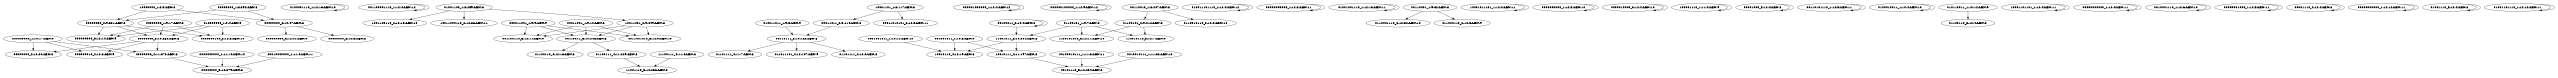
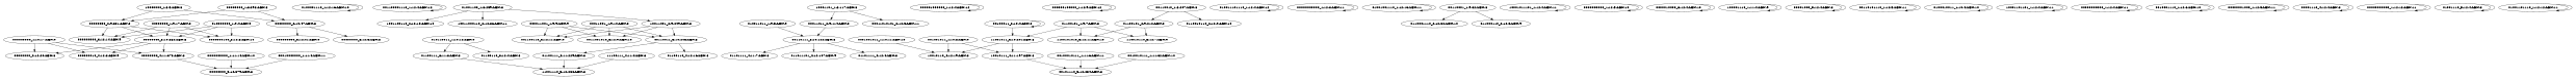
  digraph {
    "00010000000_1-11:4-LEN:11"
    "00000000_5-12:379-LEN:8"
    "00000000_2-9:381-LEN:8"
    "000000000_3-12:14-LEN:9"
    "0000000100_3-12:5-LEN:10"
    "00000000_3-10:382-LEN:8"
    "00000000_4-11:373-LEN:8"
    "00000000_4-12:20-LEN:8"
    "000000010_4-12:8-LEN:9"
    "0100001110_1-12:16-LEN:10"
    "001100001110_1-12:4-LEN:12"
    "10011001_2-9:249-LEN:8"
    "001100110_3-12:11-LEN:9"
    "00110011_3-10:246-LEN:8"
    "0011001010_3-12:9-LEN:10"
    "01100110_4-12:16-LEN:8"
    "01100111_4-11:229-LEN:8"
    "11001110_5-12:238-LEN:8"
    "00011011_2-9:114-LEN:8"
    "00110111_3-10:122-LEN:8"
    "01101111_4-11:7-LEN:8"
    "011011101_4-12:107-LEN:9"
    "01101111_4-12:4-LEN:8"
+   "01100111_3-11:8-LEN:8"
    "000001000000_1-12:4-LEN:12"
    "000000100000_1-12:9-LEN:12"
    "00000000_1-9:17-LEN:8"
    "00100011_2-10:4-LEN:8"
    "11001011_3-10:201-LEN:8"
    "01100101_1-9:7-LEN:8"
    "110010110_3-12:7-LEN:9"
    "1100101010_3-12:11-LEN:10"
    "10010110_4-12:19-LEN:8"
    "10010111_4-11:197-LEN:8"
    "00101110_5-12:234-LEN:8"
    "10000000_1-8:5-LEN:8"
    "00000000_2-10:47-LEN:8"
    "000000000_3-12:41-LEN:9"
    "00000000_3-12:5-LEN:8"
    "010011101110_1-12:4-LEN:12"
    "00000000000_1-12:8-LEN:11"
    "01001001110_1-12:13-LEN:11"
    "001001011_1-10:8-LEN:9"
    "00110001_1-9:32-LEN:8"
    "0110001110_2-12:32-LEN:10"
    "011000110_2-12:5-LEN:9"
    "10001011101_1-12:4-LEN:11"
    "00000000_1-8:398-LEN:8"
    "0000000000_1-12:5-LEN:10"
    "0000010000_3-12:4-LEN:10"
    "010000000_1-9:4-LEN:9"
    "100001110_1-11:4-LEN:9"
    "00001000_5-12:4-LEN:8"
    "00110101110_1-12:5-LEN:11"
    "0100010011_1-10:4-LEN:10"
    "010110011_1-10:12-LEN:9"
    "01100110_3-12:4-LEN:8"
    "10001101101_1-12:4-LEN:11"
    "00000000000_1-12:4-LEN:11"
    "01100101_2-9:212-LEN:8"
    "0000000000_1-11:14-LEN:10"
    "0010001110_1-12:6-LEN:10"
    "01001100_1-8:259-LEN:8"
    n64 [label="10011000110_2-12:86-LEN:11"]
    "1001100110_2-12:15-LEN:10"
    "00000001000_1-12:5-LEN:11"
    "10001101_1-8:117-LEN:8"
    "00011010101_2-12:5-LEN:11"
    "0001001011_1-10:11-LEN:10"
    "00001110_4-12:4-LEN:8"
    "00110010_1-8:207-LEN:8"
    "0110010110_2-12:9-LEN:10"
    "00000000000_1-12:12-LEN:11"
    "11100111_4-11:4-LEN:8"
    "01001110_5-12:4-LEN:8"
    "010011011_1-9:5-LEN:9"
    "00100010111_1-11:6-LEN:11"
    "0010010111_1-11:32-LEN:10"
    "000000000_1-10:17-LEN:9"
    "00011001_1-9:10-LEN:8"
    "000011001_1-9:9-LEN:9"
    "01001101110_1-12:12-LEN:11"
    "00010000000_1-11:4-LEN:11" -> "00000000_5-12:379-LEN:8"
    "00000000_2-9:381-LEN:8" -> "000000000_3-12:14-LEN:9"
    "00000000_2-9:381-LEN:8" -> "0000000100_3-12:5-LEN:10"
    "00000000_2-9:381-LEN:8" -> "00000000_3-10:382-LEN:8"
    "00000000_3-10:382-LEN:8" -> "00000000_4-11:373-LEN:8"
    "00000000_3-10:382-LEN:8" -> "00000000_4-12:20-LEN:8"
    "00000000_3-10:382-LEN:8" -> "000000010_4-12:8-LEN:9"
    "00000000_4-11:373-LEN:8" -> "00000000_5-12:379-LEN:8"
    "0100001110_1-12:16-LEN:10" -> "0100001110_1-12:16-LEN:10"
    "001100001110_1-12:4-LEN:12" -> "001100001110_1-12:4-LEN:12"
    "10011001_2-9:249-LEN:8" -> "001100110_3-12:11-LEN:9"
    "10011001_2-9:249-LEN:8" -> "00110011_3-10:246-LEN:8"
    "10011001_2-9:249-LEN:8" -> "0011001010_3-12:9-LEN:10"
    "00110011_3-10:246-LEN:8" -> "01100110_4-12:16-LEN:8"
    "00110011_3-10:246-LEN:8" -> "01100111_4-11:229-LEN:8"
    "01100111_4-11:229-LEN:8" -> "11001110_5-12:238-LEN:8"
    "00011011_2-9:114-LEN:8" -> "00110111_3-10:122-LEN:8"
    "00110111_3-10:122-LEN:8" -> "01101111_4-11:7-LEN:8"
    "00110111_3-10:122-LEN:8" -> "011011101_4-12:107-LEN:9"
    "00110111_3-10:122-LEN:8" -> "01101111_4-12:4-LEN:8"
+   "01100111_3-11:8-LEN:8" -> "11001110_5-12:238-LEN:8"
    "000001000000_1-12:4-LEN:12" -> "000001000000_1-12:4-LEN:12"
    "000000100000_1-12:9-LEN:12" -> "000000100000_1-12:9-LEN:12"
    "00000000_1-9:17-LEN:8" -> "000000000_3-12:14-LEN:9"
    "00000000_1-9:17-LEN:8" -> "0000000100_3-12:5-LEN:10"
    "00000000_1-9:17-LEN:8" -> "00000000_3-10:382-LEN:8"
    "00100011_2-10:4-LEN:8" -> "00100011_2-10:4-LEN:8"
    "00100011_2-10:4-LEN:8" -> "11001011_3-10:201-LEN:8"
    "11001011_3-10:201-LEN:8" -> "10010110_4-12:19-LEN:8"
    "11001011_3-10:201-LEN:8" -> "10010111_4-11:197-LEN:8"
    "01100101_1-9:7-LEN:8" -> "11001011_3-10:201-LEN:8"
    "01100101_1-9:7-LEN:8" -> "110010110_3-12:7-LEN:9"
    "01100101_1-9:7-LEN:8" -> "1100101010_3-12:11-LEN:10"
    "10010111_4-11:197-LEN:8" -> "00101110_5-12:234-LEN:8"
    "10000000_1-8:5-LEN:8" -> "00000000_2-9:381-LEN:8"
    "10000000_1-8:5-LEN:8" -> "00000000_2-10:47-LEN:8"
    "00000000_2-10:47-LEN:8" -> "000000000_3-12:41-LEN:9"
    "00000000_2-10:47-LEN:8" -> "00000000_3-12:5-LEN:8"
    "010011101110_1-12:4-LEN:12" -> "010011101110_1-12:4-LEN:12"
    "00000000000_1-12:8-LEN:11" -> "00000000000_1-12:8-LEN:11"
    "01001001110_1-12:13-LEN:11" -> "01001001110_1-12:13-LEN:11"
    "001001011_1-10:8-LEN:9" -> "10010110_4-12:19-LEN:8"
    "001001011_1-10:8-LEN:9" -> "10010111_4-11:197-LEN:8"
    "00110001_1-9:32-LEN:8" -> "0110001110_2-12:32-LEN:10"
    "00110001_1-9:32-LEN:8" -> "011000110_2-12:5-LEN:9"
    "10001011101_1-12:4-LEN:11" -> "10001011101_1-12:4-LEN:11"
    "00000000_1-8:398-LEN:8" -> "00000000_2-9:381-LEN:8"
    "00000000_1-8:398-LEN:8" -> "00000000_2-10:47-LEN:8"
    "0000000000_1-12:5-LEN:10" -> "0000000000_1-12:5-LEN:10"
    "0000010000_3-12:4-LEN:10" -> "0000010000_3-12:4-LEN:10"
    "010000000_1-9:4-LEN:9" -> "000000000_3-12:14-LEN:9"
    "010000000_1-9:4-LEN:9" -> "0000000100_3-12:5-LEN:10"
    "010000000_1-9:4-LEN:9" -> "00000000_3-10:382-LEN:8"
    "100001110_1-11:4-LEN:9" -> "100001110_1-11:4-LEN:9"
    "00001000_5-12:4-LEN:8" -> "00001000_5-12:4-LEN:8"
    "00110101110_1-12:5-LEN:11" -> "00110101110_1-12:5-LEN:11"
    "0100010011_1-10:4-LEN:10" -> "0100010011_1-10:4-LEN:10"
+   "010110011_1-10:12-LEN:9" -> "01100111_3-11:8-LEN:8"
    "010110011_1-10:12-LEN:9" -> "01100110_3-12:4-LEN:8"
    "10001101101_1-12:4-LEN:11" -> "10001101101_1-12:4-LEN:11"
    "00000000000_1-12:4-LEN:11" -> "00000000000_1-12:4-LEN:11"
    "01100101_2-9:212-LEN:8" -> "110010110_3-12:7-LEN:9"
    "01100101_2-9:212-LEN:8" -> "1100101010_3-12:11-LEN:10"
    "0000000000_1-11:14-LEN:10" -> "00000000_5-12:379-LEN:8"
    "0010001110_1-12:6-LEN:10" -> "0010001110_1-12:6-LEN:10"
    "01001100_1-8:259-LEN:8" -> "10011001_2-9:249-LEN:8"
    "01001100_1-8:259-LEN:8" -> n64
    "01001100_1-8:259-LEN:8" -> "1001100110_2-12:15-LEN:10"
    "00000001000_1-12:5-LEN:11" -> "00000001000_1-12:5-LEN:11"
    "10001101_1-8:117-LEN:8" -> "00011011_2-9:114-LEN:8"
    "10001101_1-8:117-LEN:8" -> "00011010101_2-12:5-LEN:11"
    "0001001011_1-10:11-LEN:10" -> "10010110_4-12:19-LEN:8"
    "00001110_4-12:4-LEN:8" -> "00001110_4-12:4-LEN:8"
    "00110010_1-8:207-LEN:8" -> "01100101_2-9:212-LEN:8"
    "00110010_1-8:207-LEN:8" -> "0110010110_2-12:9-LEN:10"
    "00000000000_1-12:12-LEN:11" -> "00000000000_1-12:12-LEN:11"
    "11100111_4-11:4-LEN:8" -> "11001110_5-12:238-LEN:8"
    "01001110_5-12:4-LEN:8" -> "01001110_5-12:4-LEN:8"
    "010011011_1-9:5-LEN:9" -> "00110111_3-10:122-LEN:8"
    "00100010111_1-11:6-LEN:11" -> "00101110_5-12:234-LEN:8"
    "0010010111_1-11:32-LEN:10" -> "00101110_5-12:234-LEN:8"
    "000000000_1-10:17-LEN:9" -> "00000000_4-11:373-LEN:8"
    "000000000_1-10:17-LEN:9" -> "00000000_4-12:20-LEN:8"
    "000000000_1-10:17-LEN:9" -> "000000010_4-12:8-LEN:9"
    "00011001_1-9:10-LEN:8" -> "001100110_3-12:11-LEN:9"
    "00011001_1-9:10-LEN:8" -> "00110011_3-10:246-LEN:8"
    "00011001_1-9:10-LEN:8" -> "0011001010_3-12:9-LEN:10"
    "000011001_1-9:9-LEN:9" -> "001100110_3-12:11-LEN:9"
    "000011001_1-9:9-LEN:9" -> "00110011_3-10:246-LEN:8"
    "000011001_1-9:9-LEN:9" -> "0011001010_3-12:9-LEN:10"
    "01001101110_1-12:12-LEN:11" -> "01001101110_1-12:12-LEN:11"
  }
